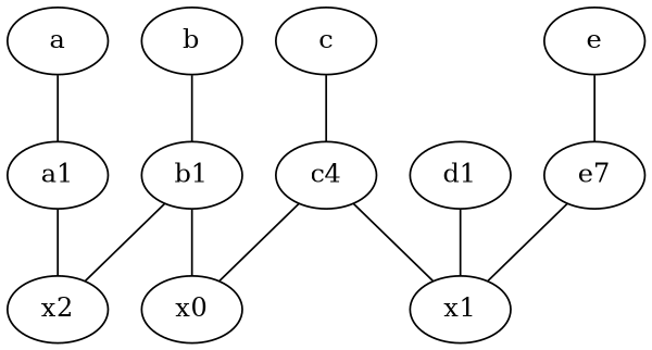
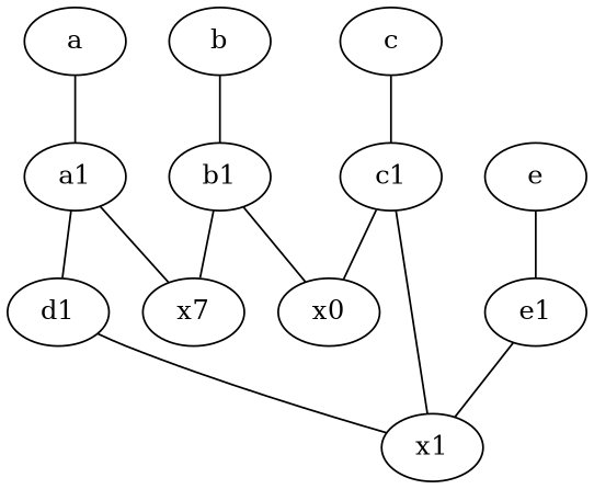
  graph {
    node [labelfontsize=50]
    b
    b1
-   x2
+   x2 [label=x7]
    x0
    e
-   e1 [label=e7]
+   e1
    x1
    a
    a1
    d1
    c
-   c1 [label=c4]
+   c1
    b -- b1
    b1 -- x2
    b1 -- x0
    e -- e1
    e1 -- x1
    a -- a1
    a1 -- x2
+   a1 -- d1
    d1 -- x1
    c -- c1
    c1 -- x0
    c1 -- x1
  }
